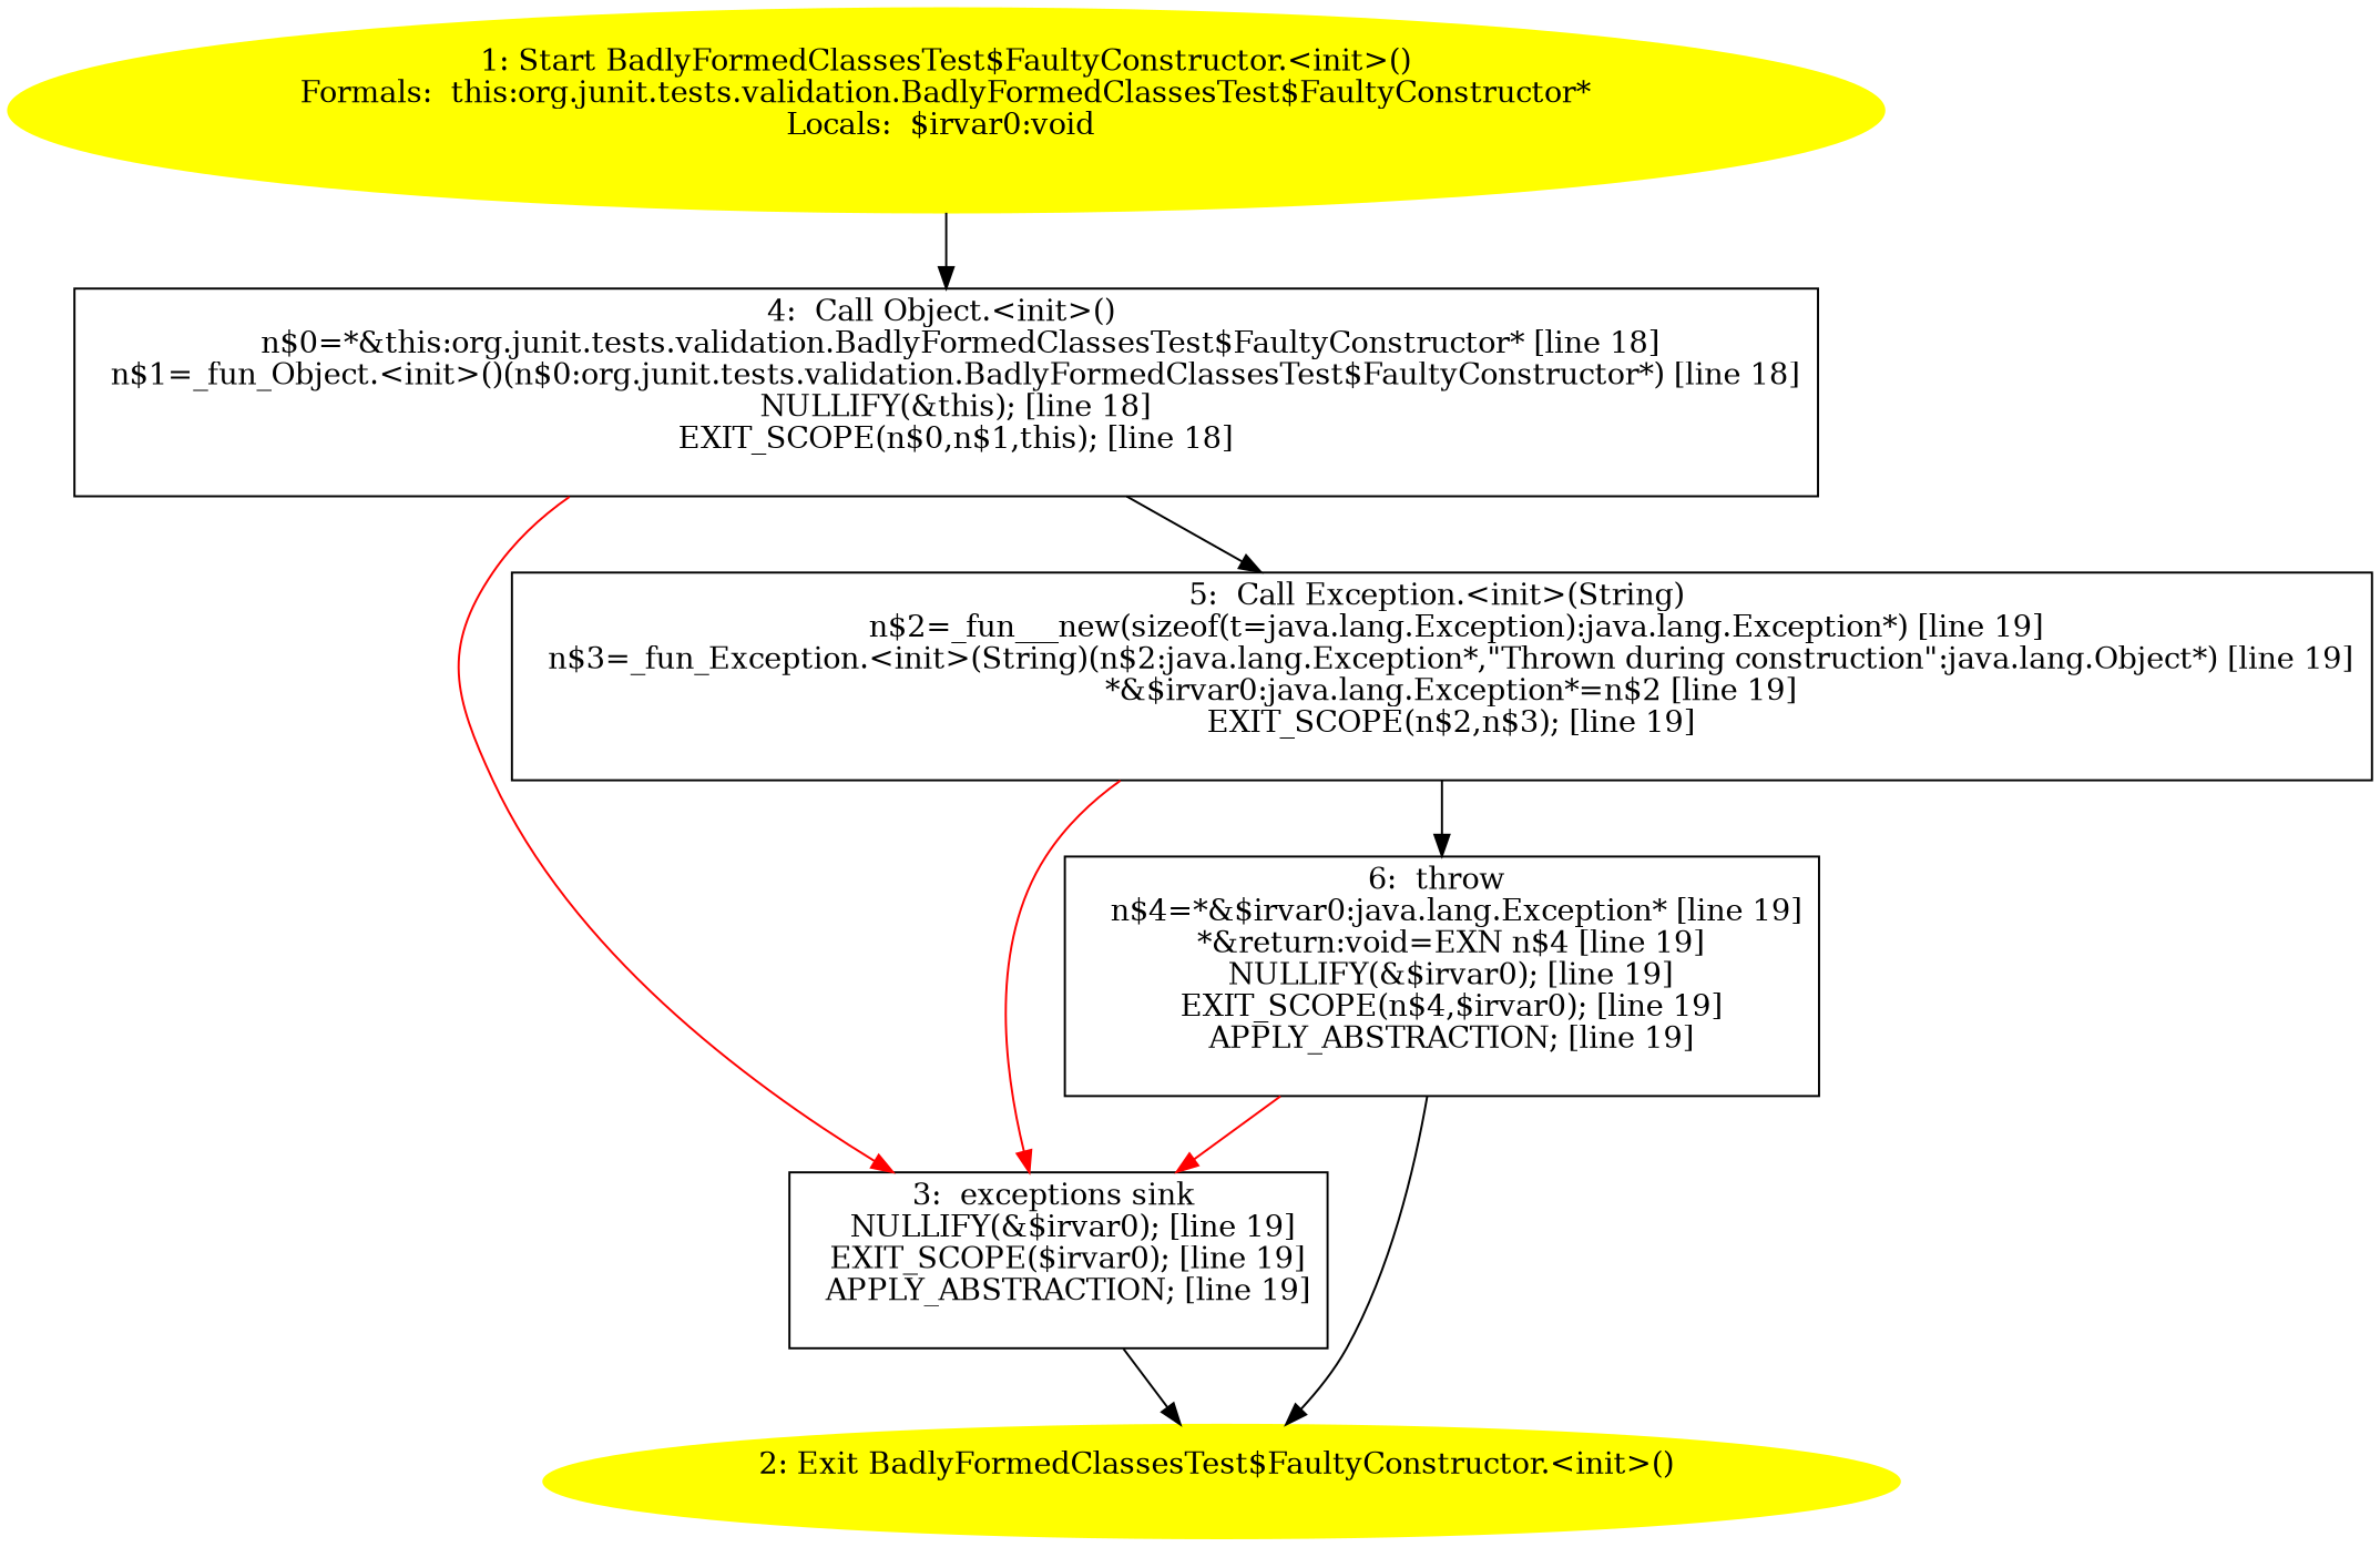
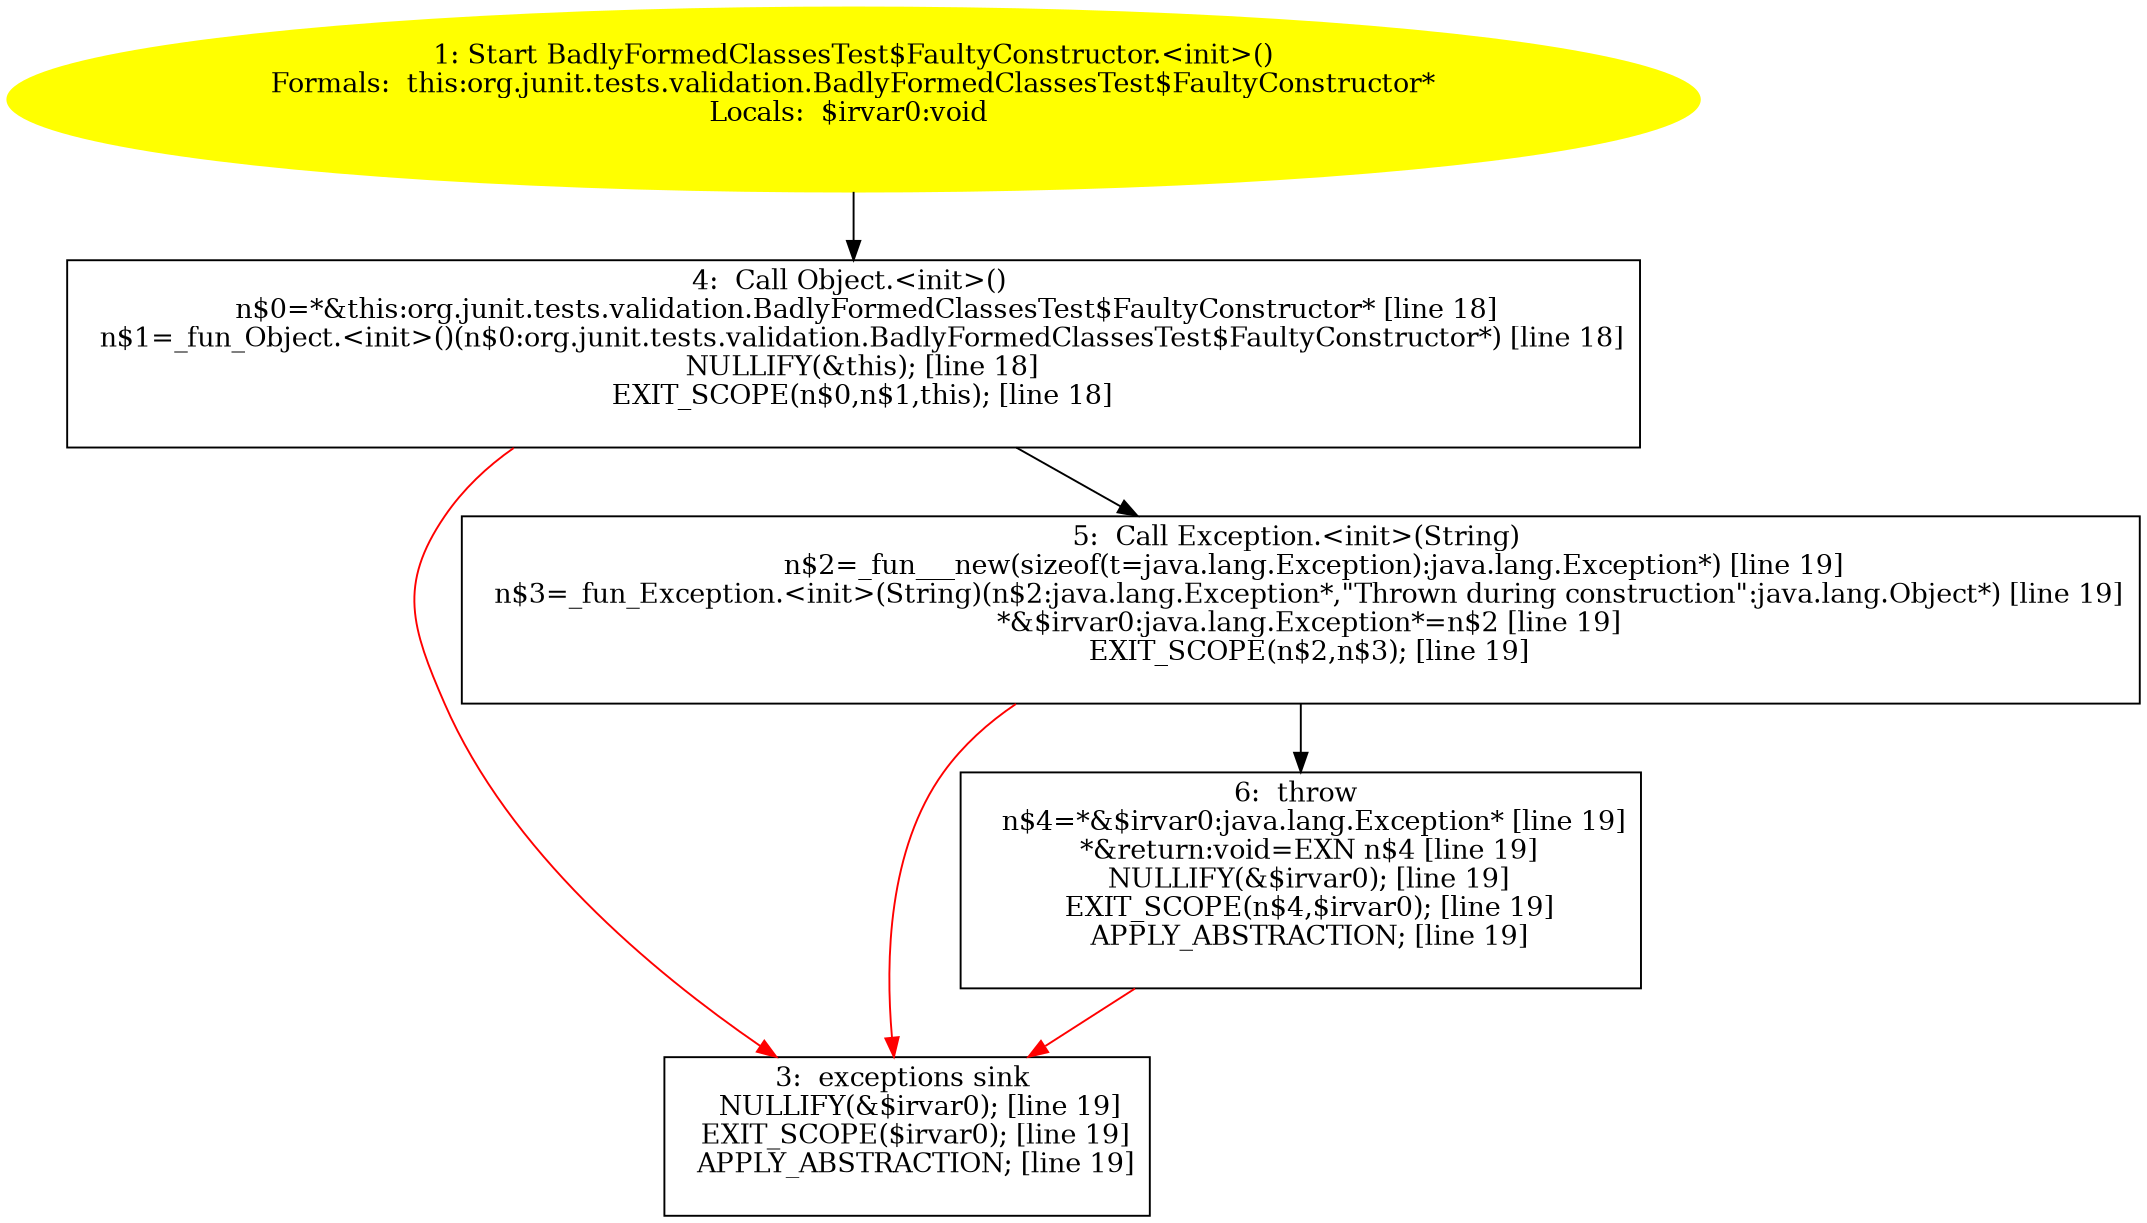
  digraph {
    node [shape=box]
    n1 [color=yellow label="1: Start BadlyFormedClassesTest$FaultyConstructor.<init>()\nFormals:  this:org.junit.tests.validation.BadlyFormedClassesTest$FaultyConstructor*\nLocals:  $irvar0:void \n  " style=filled shape=""]
    n2 [label="4:  Call Object.<init>() \n   n$0=*&this:org.junit.tests.validation.BadlyFormedClassesTest$FaultyConstructor* [line 18]\n  n$1=_fun_Object.<init>()(n$0:org.junit.tests.validation.BadlyFormedClassesTest$FaultyConstructor*) [line 18]\n  NULLIFY(&this); [line 18]\n  EXIT_SCOPE(n$0,n$1,this); [line 18]\n "]
    n3 [label="3:  exceptions sink \n   NULLIFY(&$irvar0); [line 19]\n  EXIT_SCOPE($irvar0); [line 19]\n  APPLY_ABSTRACTION; [line 19]\n "]
    n4 [label="5:  Call Exception.<init>(String) \n   n$2=_fun___new(sizeof(t=java.lang.Exception):java.lang.Exception*) [line 19]\n  n$3=_fun_Exception.<init>(String)(n$2:java.lang.Exception*,\"Thrown during construction\":java.lang.Object*) [line 19]\n  *&$irvar0:java.lang.Exception*=n$2 [line 19]\n  EXIT_SCOPE(n$2,n$3); [line 19]\n "]
-   n5 [color=yellow label="2: Exit BadlyFormedClassesTest$FaultyConstructor.<init>() \n  " style=filled shape=""]
    n6 [label="6:  throw \n   n$4=*&$irvar0:java.lang.Exception* [line 19]\n  *&return:void=EXN n$4 [line 19]\n  NULLIFY(&$irvar0); [line 19]\n  EXIT_SCOPE(n$4,$irvar0); [line 19]\n  APPLY_ABSTRACTION; [line 19]\n "]
    n1 -> n2
    n2 -> n3 [color=red]
    n2 -> n4
-   n3 -> n5
    n4 -> n3 [color=red]
    n4 -> n6
    n6 -> n3 [color=red]
-   n6 -> n5
  }
